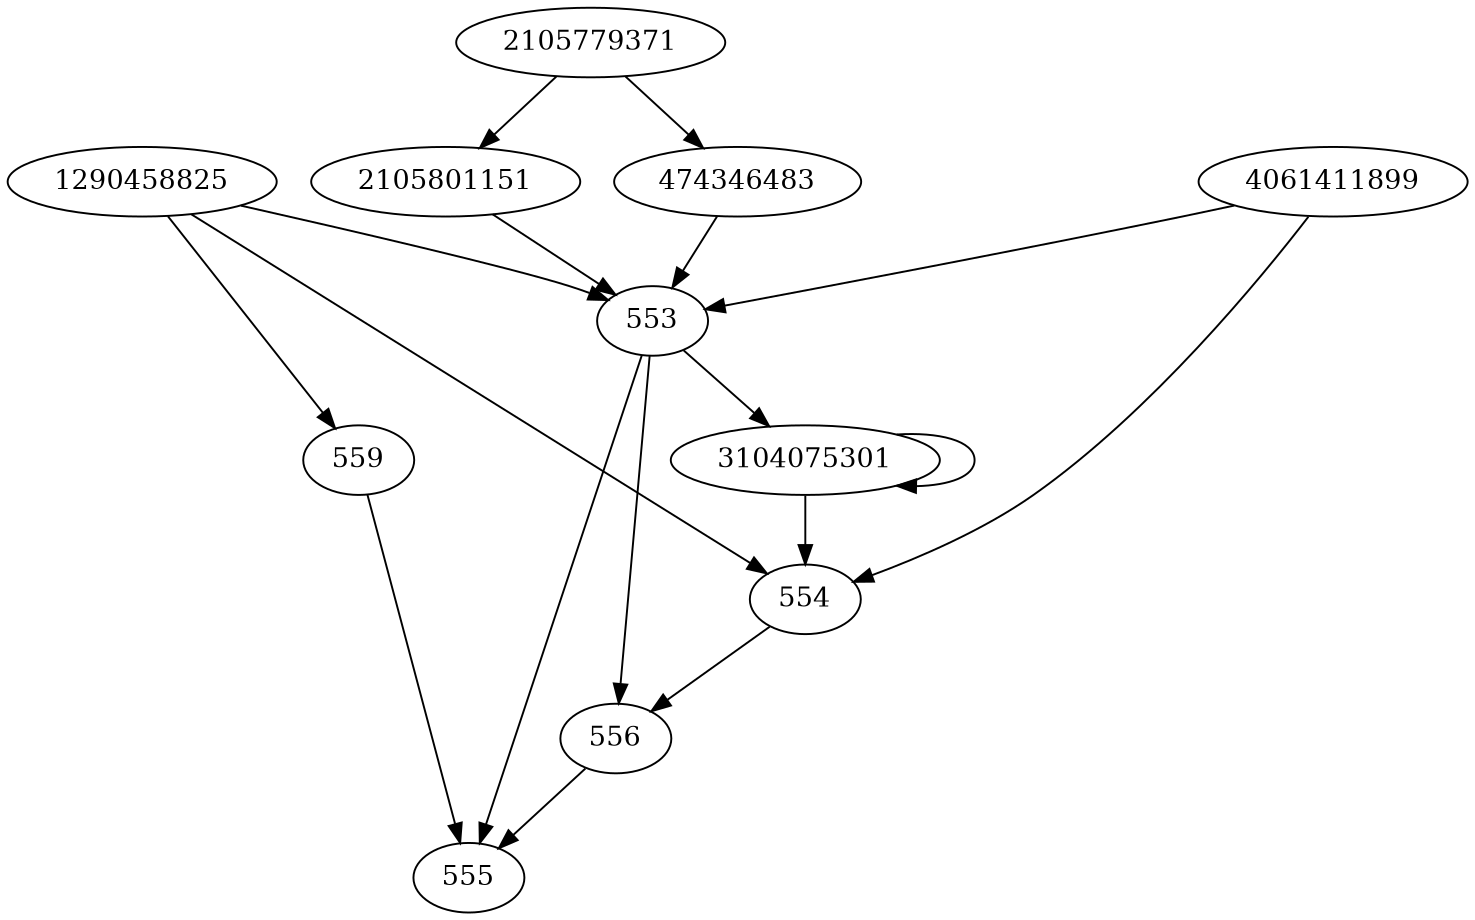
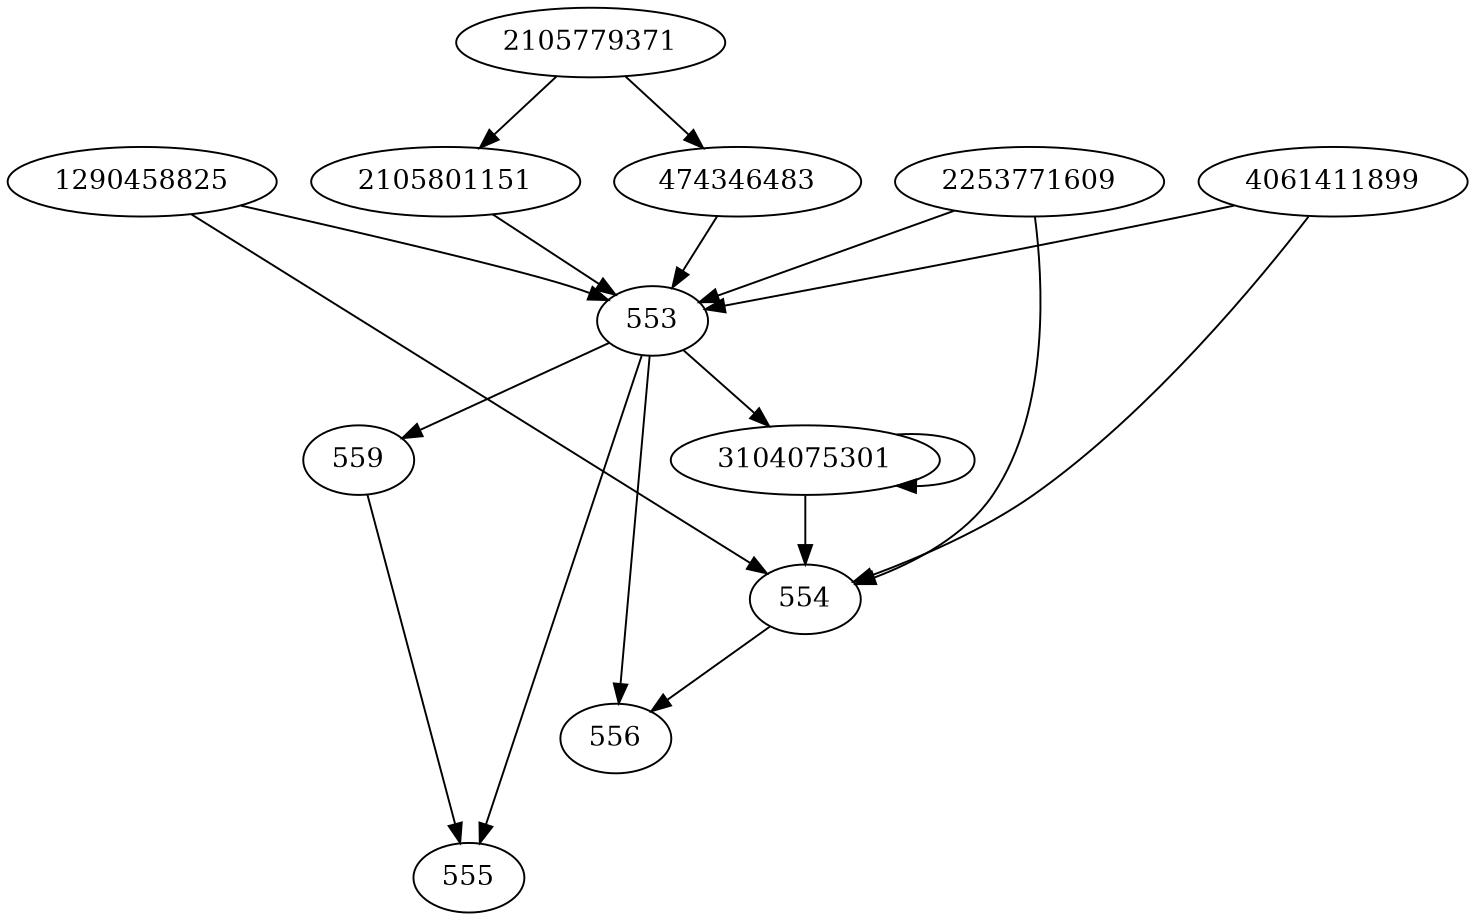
  digraph {
    3104075301
    554
    556
    n4 [label=1290458825]
    553
    555
    559
    2105779371
    2105801151
    474346483
+   2253771609
    4061411899
    3104075301 -> 3104075301
    3104075301 -> 554
    554 -> 556
-   556 -> 555
    n4 -> 554
    n4 -> 553
    553 -> 3104075301
    553 -> 556
    553 -> 555
-   n4 -> 559
+   553 -> 559
    559 -> 555
    2105779371 -> 2105801151
    2105779371 -> 474346483
    2105801151 -> 553
    474346483 -> 553
+   2253771609 -> 554
+   2253771609 -> 553
    4061411899 -> 554
    4061411899 -> 553
  }
